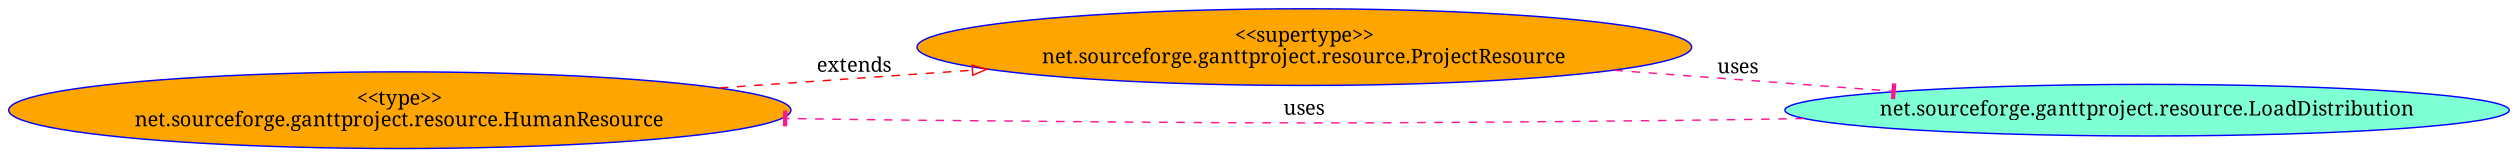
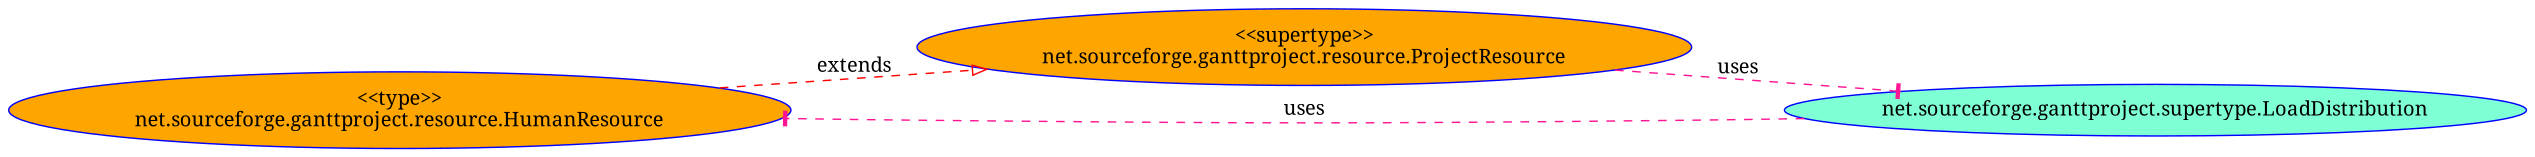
  digraph {
    rankdir=LR
    fontname="Noto Serif"
    node [color=blue style=filled fillcolor=orange fontname="Noto Serif"]
    edge [color=deeppink style=dashed arrowhead=tee fontname="Noto Serif"]
    n1 [label="<<type>>\nnet.sourceforge.ganttproject.resource.HumanResource"]
    n2 [label="<<supertype>>\nnet.sourceforge.ganttproject.resource.ProjectResource"]
-   n3 [label="net.sourceforge.ganttproject.resource.LoadDistribution" fillcolor=aquamarine]
+   n3 [label="net.sourceforge.ganttproject.supertype.LoadDistribution" fillcolor=aquamarine]
    n1 -> n2 [label=extends color=red arrowhead=onormal]
    n2 -> n3 [label=uses]
    n3 -> n1 [label=uses]
  }
